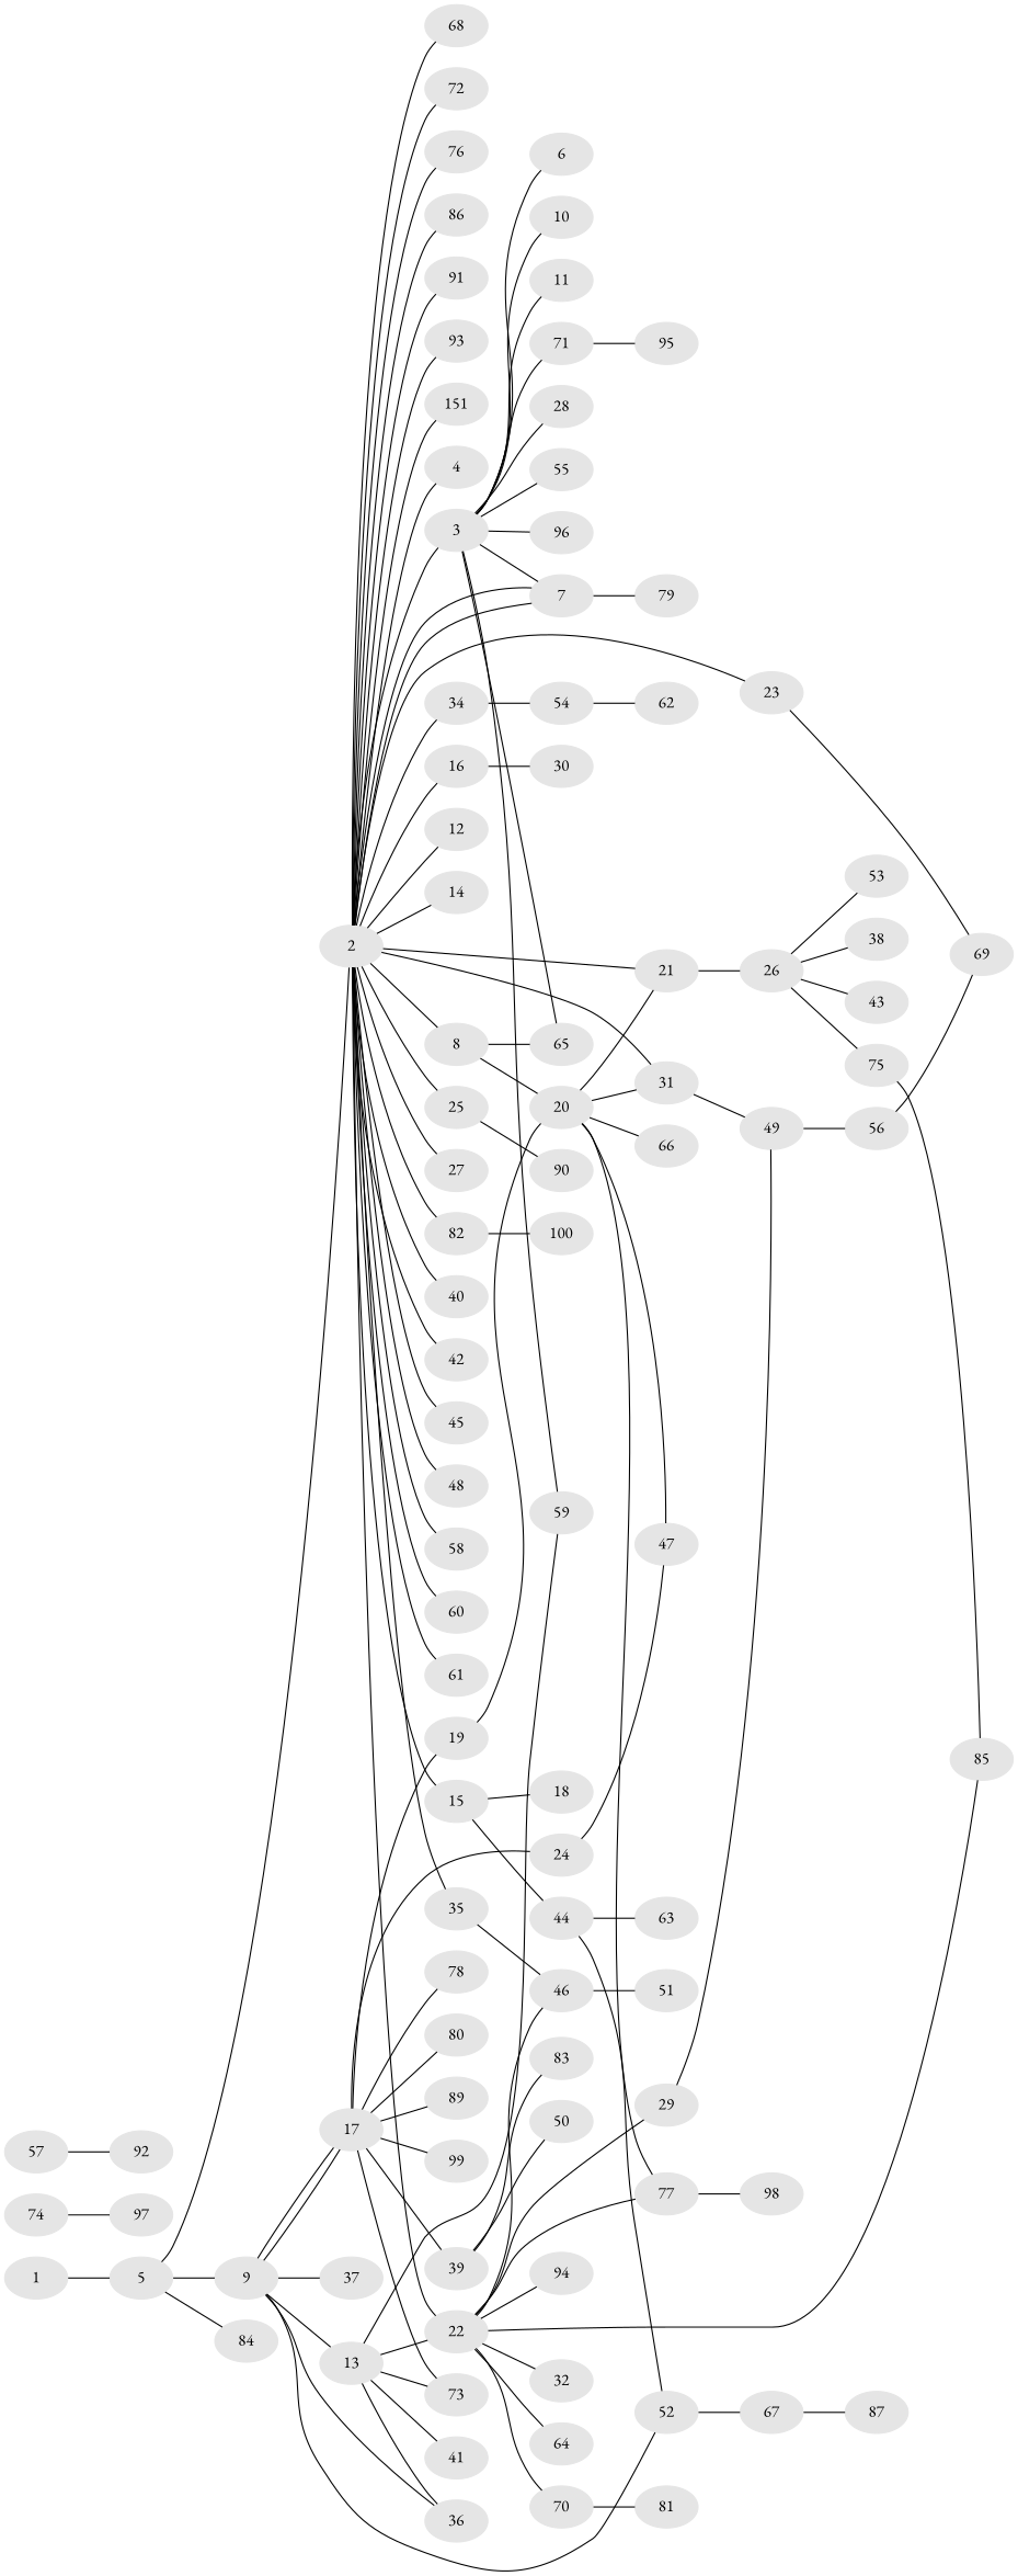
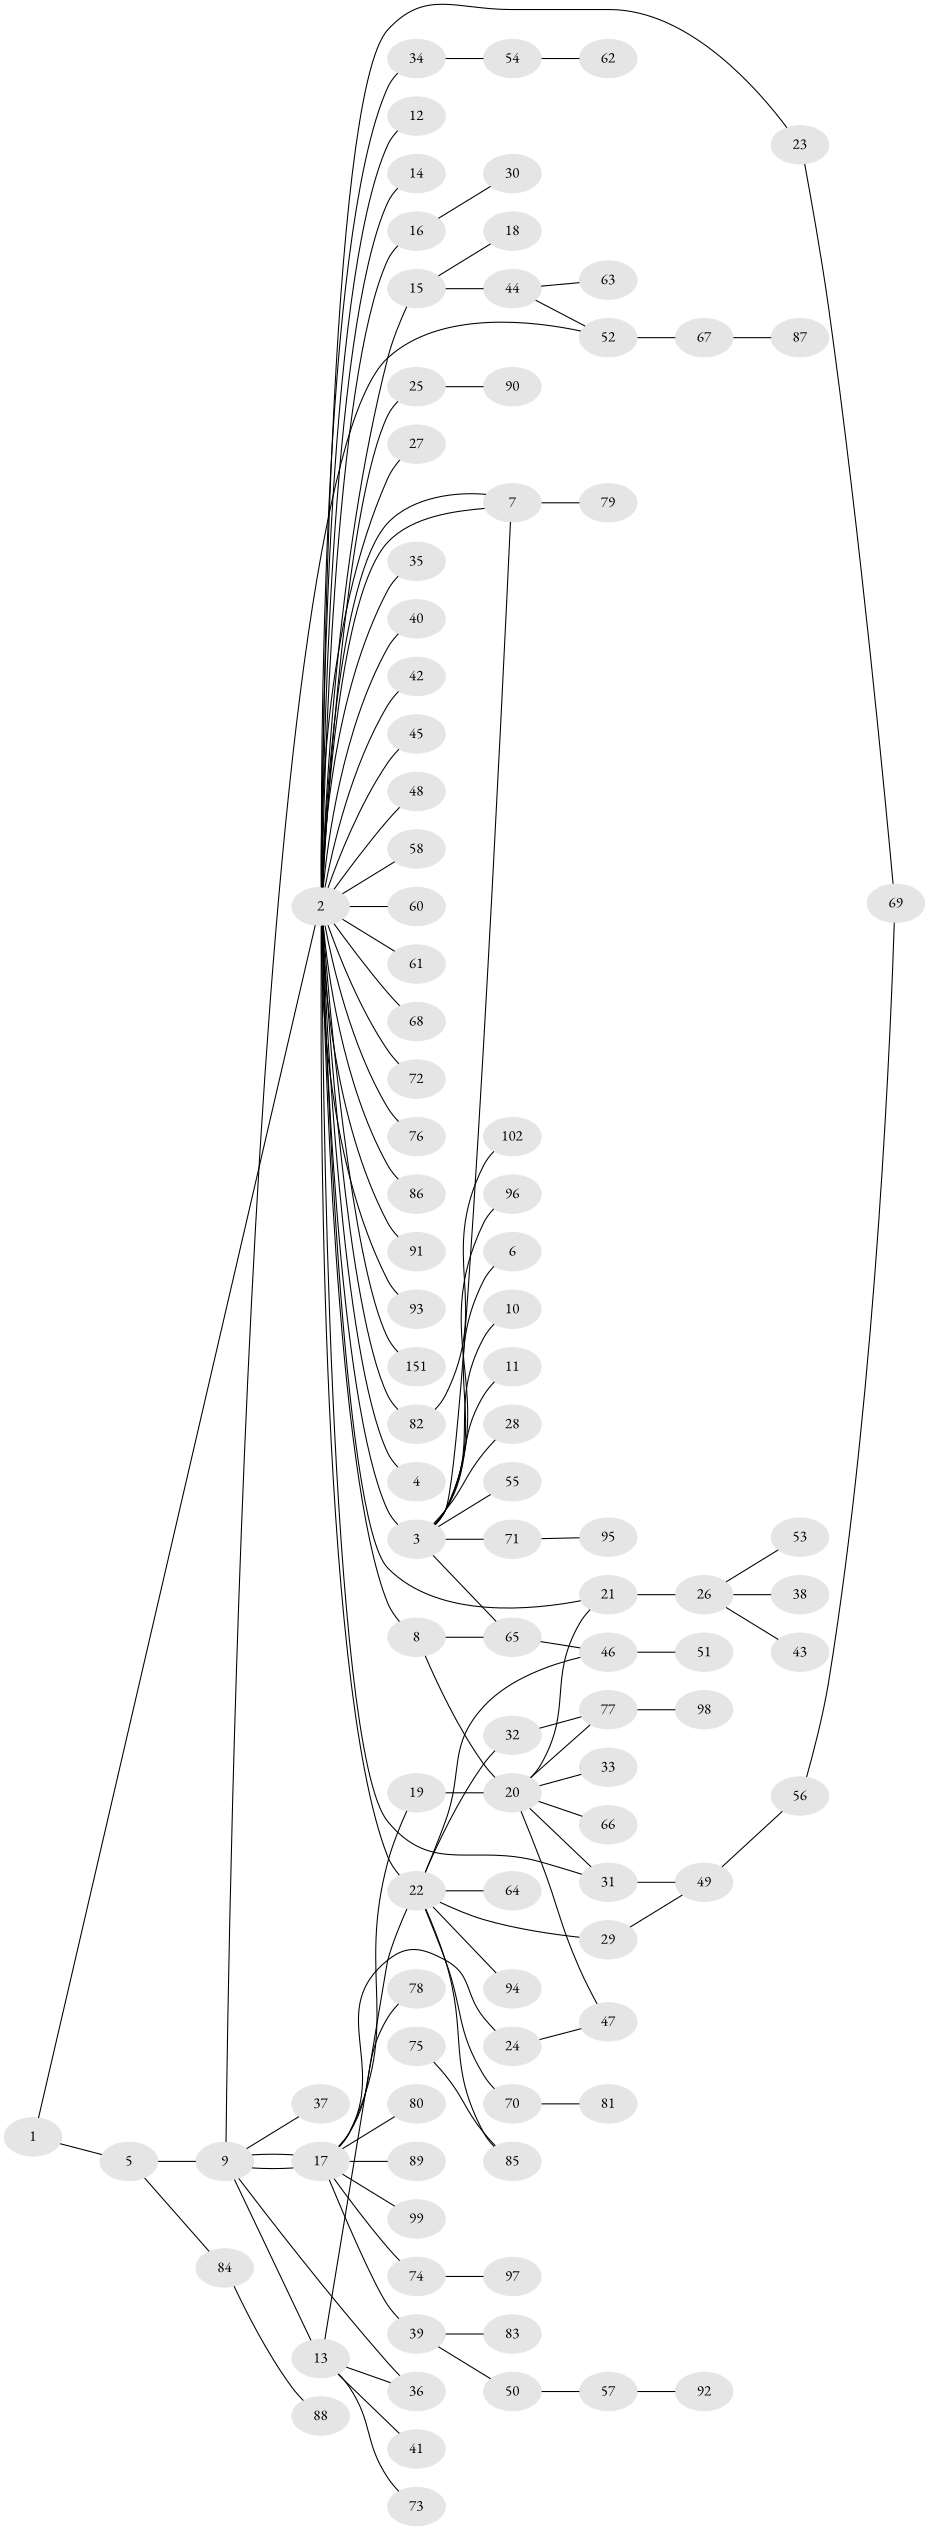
  graph {
    fontname="EB Garamond"
    rankdir=LR
    node [color=gray90 fontname="EB Garamond" style=filled]
    edge [fontname="EB Garamond"]
    1
    2
    5
    3
    4
    7
    8
    12
    14
    15
    16
    21
    22
    23
    25
    27
    31
    34
    35
    40
    42
    45
    48
    58
    60
    61
    68
    72
    76
    82
    86
    91
    93
    n34 [label=151]
    9
    84
    6
    10
    11
    28
    55
-   59
    65
    71
    96
    79
    20
    18
    44
    30
    26
    77
    29
    32
    46
    64
    70
    85
    94
    69
    90
    49
    54
-   100
+   100 [label=102]
    95
    13
    17
    36
    37
    52
+   88
+   33
    47
    66
    41
    73
    19
    24
    39
    74
    78
    80
    89
    99
    67
    63
    50
    83
    97
    98
    38
    43
    53
    75
    51
    81
    56
    62
    57
    92
    87
-   5 -- 2
+   1 -- 2
    1 -- 5
    2 -- 3
    2 -- 4
    2 -- 7
    2 -- 7
    2 -- 8
    2 -- 12
    2 -- 14
    2 -- 15
    2 -- 16
    2 -- 21
    2 -- 22
    2 -- 23
    2 -- 25
    2 -- 27
    2 -- 31
    2 -- 34
    2 -- 35
    2 -- 40
    2 -- 42
    2 -- 45
    2 -- 48
    2 -- 58
    2 -- 60
    2 -- 61
    2 -- 68
    2 -- 72
    2 -- 76
    2 -- 82
    2 -- 86
    2 -- 91
    2 -- 93
    2 -- n34
    5 -- 9
    5 -- 84
    3 -- 7
    3 -- 6
    3 -- 10
    3 -- 11
    3 -- 28
    3 -- 55
-   3 -- 59
    3 -- 65
    3 -- 71
    3 -- 96
    7 -- 79
    8 -- 65
    8 -- 20
    15 -- 18
    15 -- 44
    16 -- 30
    21 -- 26
-   22 -- 77
+   32 -- 77
    22 -- 29
    22 -- 32
    22 -- 46
    22 -- 64
    22 -- 70
    22 -- 85
    22 -- 94
    23 -- 69
    25 -- 90
    31 -- 49
    34 -- 54
-   35 -- 46
+   65 -- 46
    82 -- 100
    9 -- 13
    9 -- 17
    9 -- 17
    9 -- 36
    9 -- 37
    9 -- 52
+   84 -- 88
    71 -- 95
    20 -- 21
    20 -- 31
    20 -- 77
+   20 -- 33
    20 -- 47
    20 -- 66
    44 -- 52
    44 -- 63
    26 -- 38
    26 -- 43
    26 -- 53
-   26 -- 75
    77 -- 98
    29 -- 49
    46 -- 51
    70 -- 81
    49 -- 56
    54 -- 62
    13 -- 22
-   13 -- 59
    13 -- 36
    13 -- 41
    13 -- 73
    17 -- 19
    17 -- 24
    17 -- 39
-   17 -- 73
+   17 -- 74
    17 -- 78
    17 -- 80
    17 -- 89
    17 -- 99
    52 -- 67
    19 -- 20
    24 -- 47
    39 -- 50
    39 -- 83
    74 -- 97
    67 -- 87
+   50 -- 57
    75 -- 85
    56 -- 69
    57 -- 92
  }
